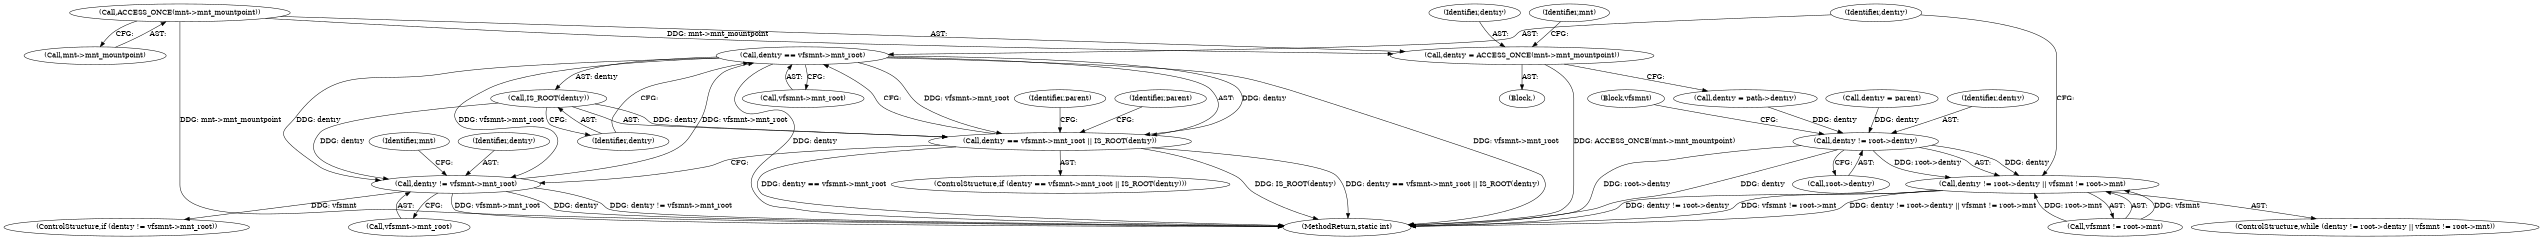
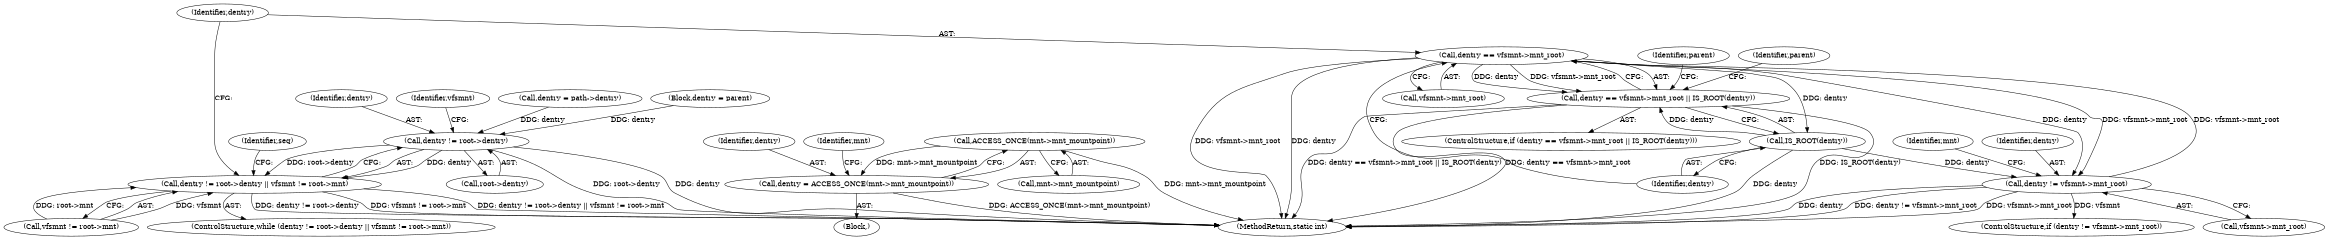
  digraph {
    n1 [label="(Call,ACCESS_ONCE(mnt->mnt_mountpoint))"]
    n2 [label="(Call,dentry = ACCESS_ONCE(mnt->mnt_mountpoint))"]
    n3 [label="(MethodReturn,static int)"]
    n4 [label="(Call,mnt->mnt_mountpoint)"]
    n5 [label="(Block,)"]
    n6 [label="(Call,dentry != root->dentry)"]
    n7 [label="(Call,dentry != root->dentry || vfsmnt != root->mnt)"]
    n8 [label="(Call,root->dentry)"]
    n9 [label="(Call,vfsmnt != root->mnt)"]
    n10 [label="(ControlStructure,while (dentry != root->dentry || vfsmnt != root->mnt))"]
    n11 [label="(Call,dentry == vfsmnt->mnt_root)"]
    n12 [label="(Call,dentry == vfsmnt->mnt_root || IS_ROOT(dentry))"]
    n13 [label="(Call,IS_ROOT(dentry))"]
    n14 [label="(Call,dentry != vfsmnt->mnt_root)"]
    n15 [label="(Call,vfsmnt->mnt_root)"]
    n16 [label="(ControlStructure,if (dentry == vfsmnt->mnt_root || IS_ROOT(dentry)))"]
    n17 [label="(Identifier,dentry)"]
    n18 [label="(ControlStructure,if (dentry != vfsmnt->mnt_root))"]
    n19 [label="(Call,vfsmnt->mnt_root)"]
    n20 [label="(Identifier,dentry)"]
    n21 [label="(Identifier,parent)"]
    n22 [label="(Identifier,mnt)"]
    n23 [label="(Identifier,mnt)"]
    n24 [label="(Call,dentry = path->dentry)"]
    n25 [label="(Identifier,dentry)"]
-   n26 [label="(Call,dentry = parent)"]
+   n26 [label="(Block,dentry = parent)"]
+   n27 [label="(Identifier,seq)"]
    n28 [label="(Identifier,parent)"]
    n29 [label="(Identifier,dentry)"]
    n30 [label="(Identifier,dentry)"]
-   n31 [label="(Block,vfsmnt)"]
+   n31 [label="(Identifier,vfsmnt)"]
    n1 -> n2 [label="AST: "]
    n1 -> n2 [label="DDG: mnt->mnt_mountpoint"]
    n1 -> n3 [label="DDG: mnt->mnt_mountpoint"]
    n1 -> n4 [label="CFG: "]
-   n2 -> n24 [label="CFG: "]
+   n2 -> n1 [label="CFG: "]
    n2 -> n3 [label="DDG: ACCESS_ONCE(mnt->mnt_mountpoint)"]
    n2 -> n5 [label="AST: "]
    n4 -> n1 [label="AST: "]
    n6 -> n3 [label="DDG: root->dentry"]
    n6 -> n3 [label="DDG: dentry"]
    n6 -> n7 [label="AST: "]
    n6 -> n7 [label="DDG: dentry"]
    n6 -> n7 [label="DDG: root->dentry"]
-   n6 -> n8 [label="CFG: "]
+   n6 -> n8 [label="AST: "]
    n7 -> n3 [label="DDG: dentry != root->dentry"]
    n7 -> n3 [label="DDG: vfsmnt != root->mnt"]
    n7 -> n3 [label="DDG: dentry != root->dentry || vfsmnt != root->mnt"]
-   n7 -> n9 [label="AST: "]
+   n7 -> n6 [label="CFG: "]
+   n7 -> n9 [label="CFG: "]
    n7 -> n10 [label="AST: "]
    n8 -> n6 [label="AST: "]
    n9 -> n7 [label="AST: "]
    n9 -> n7 [label="DDG: vfsmnt"]
    n9 -> n7 [label="DDG: root->mnt"]
    n11 -> n3 [label="DDG: vfsmnt->mnt_root"]
    n11 -> n3 [label="DDG: dentry"]
    n11 -> n12 [label="AST: "]
    n11 -> n12 [label="DDG: dentry"]
    n11 -> n12 [label="DDG: vfsmnt->mnt_root"]
-   n11 -> n13 [label="AST: dentry"]
+   n11 -> n13 [label="DDG: dentry"]
    n11 -> n14 [label="DDG: dentry"]
    n11 -> n14 [label="DDG: vfsmnt->mnt_root"]
    n11 -> n15 [label="CFG: "]
    n12 -> n3 [label="DDG: IS_ROOT(dentry)"]
    n12 -> n3 [label="DDG: dentry == vfsmnt->mnt_root || IS_ROOT(dentry)"]
    n12 -> n3 [label="DDG: dentry == vfsmnt->mnt_root"]
    n12 -> n11 [label="CFG: "]
-   n12 -> n14 [label="CFG: "]
+   n12 -> n13 [label="CFG: "]
    n12 -> n16 [label="AST: "]
+   n13 -> n3 [label="DDG: dentry"]
    n13 -> n12 [label="AST: "]
    n13 -> n12 [label="DDG: dentry"]
    n13 -> n14 [label="DDG: dentry"]
    n13 -> n17 [label="CFG: "]
    n14 -> n3 [label="DDG: dentry"]
    n14 -> n3 [label="DDG: dentry != vfsmnt->mnt_root"]
    n14 -> n3 [label="DDG: vfsmnt->mnt_root"]
    n14 -> n11 [label="DDG: vfsmnt->mnt_root"]
    n14 -> n18 [label="DDG: vfsmnt"]
    n14 -> n19 [label="CFG: "]
    n15 -> n11 [label="AST: "]
    n17 -> n11 [label="CFG: "]
    n17 -> n13 [label="AST: "]
    n19 -> n14 [label="AST: "]
    n20 -> n2 [label="AST: "]
    n21 -> n12 [label="CFG: "]
    n22 -> n14 [label="CFG: "]
    n23 -> n2 [label="CFG: "]
    n24 -> n6 [label="DDG: dentry"]
    n25 -> n7 [label="CFG: "]
    n25 -> n11 [label="AST: "]
    n26 -> n6 [label="DDG: dentry"]
+   n27 -> n7 [label="CFG: "]
    n28 -> n12 [label="CFG: "]
    n29 -> n6 [label="AST: "]
    n30 -> n14 [label="AST: "]
    n31 -> n6 [label="CFG: "]
  }
